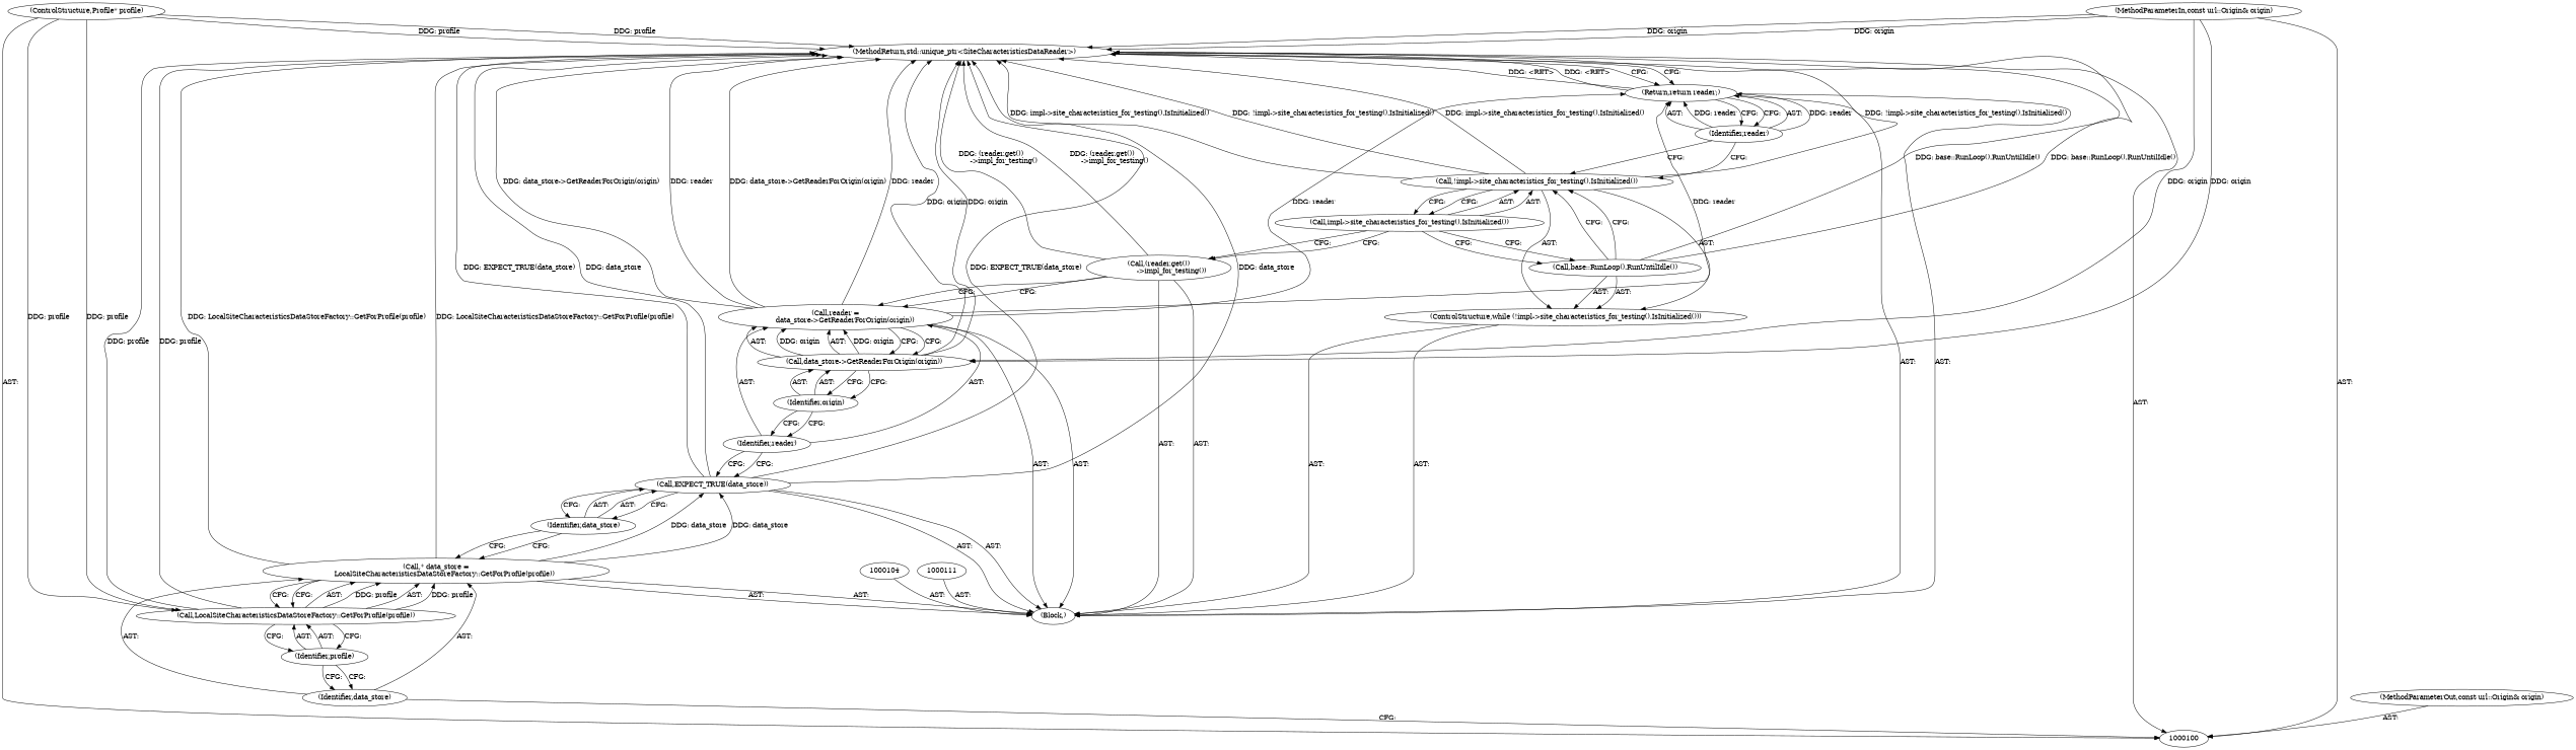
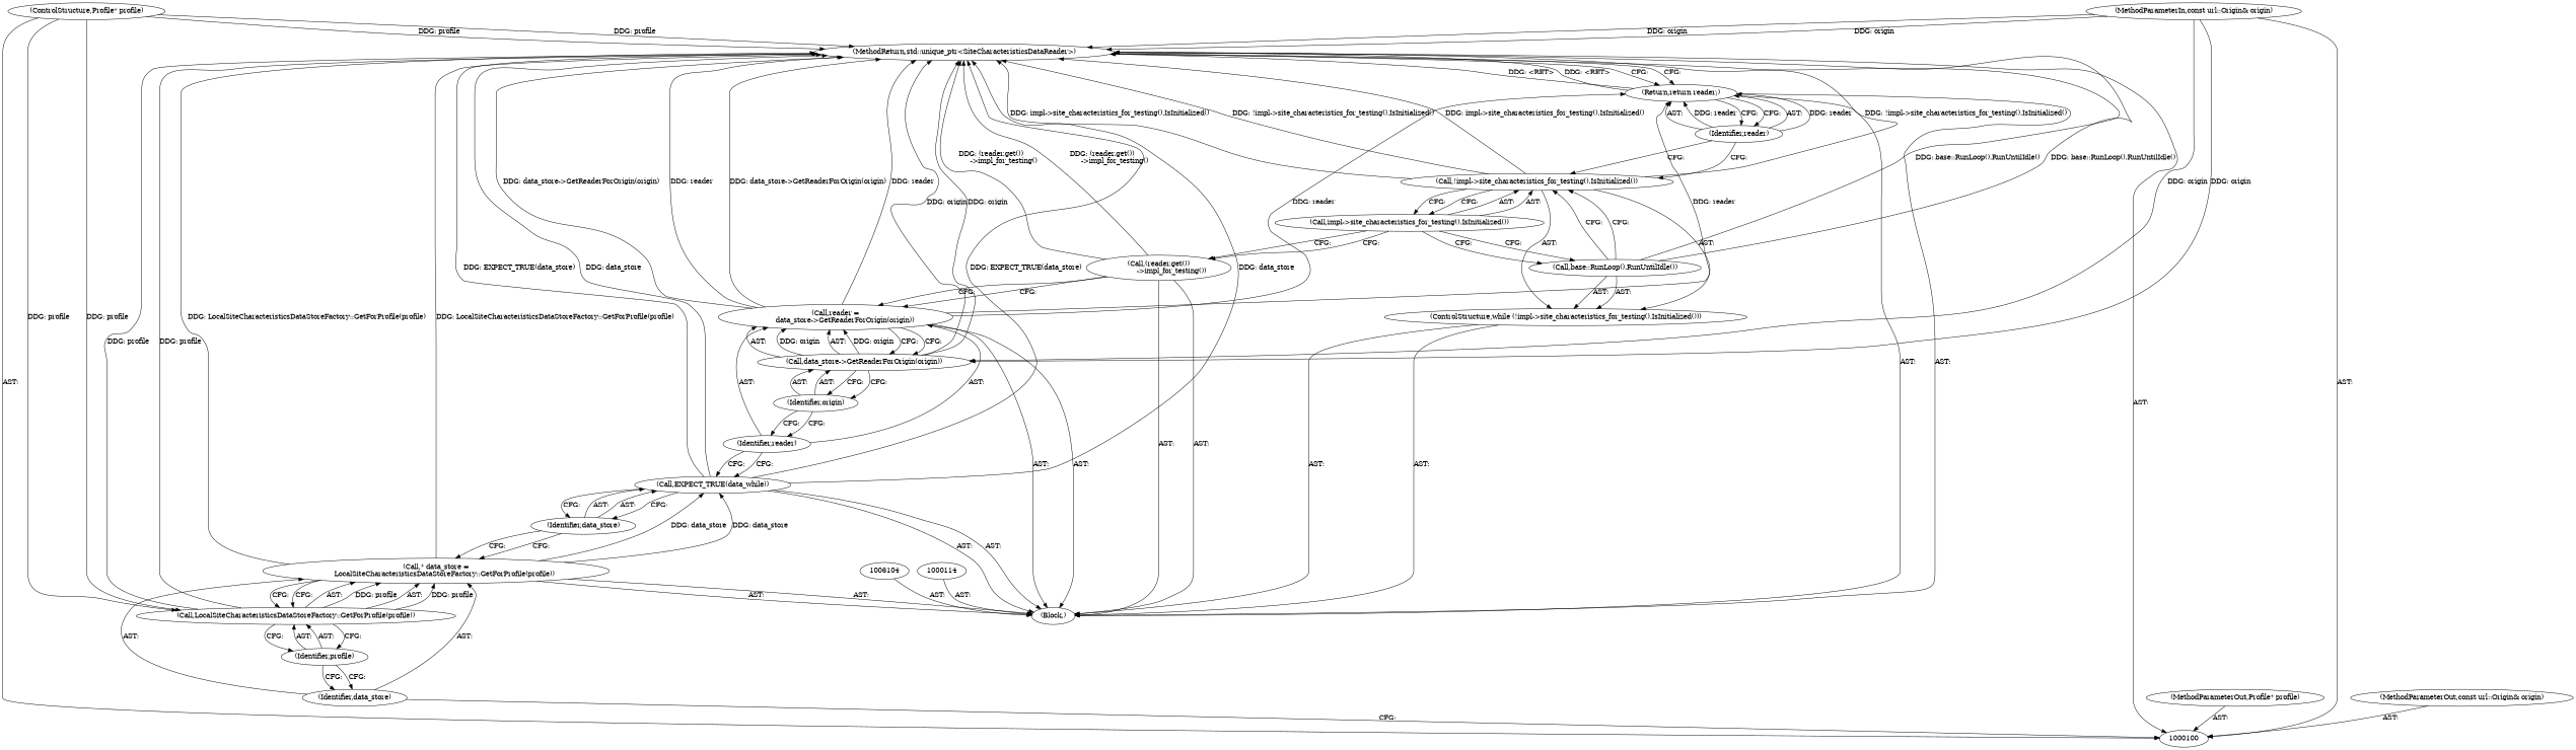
  digraph {
    n1 [label="(MethodReturn,std::unique_ptr<SiteCharacteristicsDataReader>)"]
    n2 [label="(Return,return reader;)"]
    1000100
    n4 [label="(Block,)"]
    n5 [label="(Identifier,reader)"]
    n6 [label="(Call,(reader.get())\n            ->impl_for_testing())"]
    n7 [label="(Call,reader =\n         data_store->GetReaderForOrigin(origin))"]
    n8 [label="(Call,data_store->GetReaderForOrigin(origin))"]
    n9 [label="(Call,!impl->site_characteristics_for_testing().IsInitialized())"]
    n10 [label="(Call,impl->site_characteristics_for_testing().IsInitialized())"]
    n11 [label="(ControlStructure,while (!impl->site_characteristics_for_testing().IsInitialized()))"]
    n12 [label="(Call,base::RunLoop().RunUntilIdle())"]
    n13 [label="(ControlStructure,Profile* profile)"]
    n14 [label="(Call,LocalSiteCharacteristicsDataStoreFactory::GetForProfile(profile))"]
    n15 [label="(Call,* data_store =\n        LocalSiteCharacteristicsDataStoreFactory::GetForProfile(profile))"]
    n16 [label="(Identifier,profile)"]
+   n17 [label="(MethodParameterOut,Profile* profile)"]
    n18 [label="(MethodParameterIn,const url::Origin& origin)"]
    n19 [label="(Identifier,origin)"]
    n20 [label="(MethodParameterOut,const url::Origin& origin)"]
-   n21 [label="(Call,EXPECT_TRUE(data_store))"]
+   n21 [label="(Call,EXPECT_TRUE(data_while))"]
    n22 [label="(Identifier,data_store)"]
    n23 [label="(Identifier,data_store)"]
    n24 [label="(Identifier,reader)"]
-   1000104
-   1000111
+   1000104 [label=1006104]
+   1000111 [label=1000114]
    n1 -> n2 [label="CFG: "]
    n1 -> n2 [label="CFG: "]
    n1 -> 1000100 [label="AST: "]
    n2 -> n1 [label="DDG: <RET>"]
    n2 -> n1 [label="DDG: <RET>"]
    n2 -> n4 [label="AST: "]
    n2 -> n4 [label="AST: "]
    n2 -> n5 [label="CFG: "]
    n2 -> n5 [label="CFG: "]
    n5 -> n2 [label="AST: "]
    n5 -> n2 [label="DDG: reader"]
    n5 -> n2 [label="AST: "]
    n5 -> n2 [label="DDG: reader"]
    n5 -> n9 [label="CFG: "]
    n5 -> n9 [label="CFG: "]
    n6 -> n1 [label="DDG: (reader.get())\n            ->impl_for_testing()"]
    n6 -> n1 [label="DDG: (reader.get())\n            ->impl_for_testing()"]
    n6 -> n4 [label="AST: "]
    n6 -> n4 [label="AST: "]
    n6 -> n7 [label="CFG: "]
    n6 -> n7 [label="CFG: "]
    n7 -> n1 [label="DDG: data_store->GetReaderForOrigin(origin)"]
    n7 -> n1 [label="DDG: reader"]
    n7 -> n1 [label="DDG: data_store->GetReaderForOrigin(origin)"]
    n7 -> n1 [label="DDG: reader"]
    n7 -> n2 [label="DDG: reader"]
    n7 -> n2 [label="DDG: reader"]
    n7 -> n4 [label="AST: "]
    n7 -> n4 [label="AST: "]
    n7 -> n8 [label="CFG: "]
    n7 -> n8 [label="CFG: "]
    n8 -> n1 [label="DDG: origin"]
    n8 -> n1 [label="DDG: origin"]
    n8 -> n7 [label="AST: "]
    n8 -> n7 [label="DDG: origin"]
    n8 -> n7 [label="AST: "]
    n8 -> n7 [label="DDG: origin"]
    n8 -> n19 [label="CFG: "]
    n8 -> n19 [label="CFG: "]
    n9 -> n1 [label="DDG: !impl->site_characteristics_for_testing().IsInitialized()"]
    n9 -> n1 [label="DDG: impl->site_characteristics_for_testing().IsInitialized()"]
    n9 -> n1 [label="DDG: !impl->site_characteristics_for_testing().IsInitialized()"]
    n9 -> n1 [label="DDG: impl->site_characteristics_for_testing().IsInitialized()"]
    n9 -> n10 [label="CFG: "]
    n9 -> n10 [label="CFG: "]
    n9 -> n11 [label="AST: "]
    n9 -> n11 [label="AST: "]
    n10 -> n6 [label="CFG: "]
    n10 -> n6 [label="CFG: "]
    n10 -> n9 [label="AST: "]
    n10 -> n9 [label="AST: "]
    n10 -> n12 [label="CFG: "]
    n10 -> n12 [label="CFG: "]
    n11 -> n4 [label="AST: "]
    n11 -> n4 [label="AST: "]
    n12 -> n1 [label="DDG: base::RunLoop().RunUntilIdle()"]
    n12 -> n1 [label="DDG: base::RunLoop().RunUntilIdle()"]
    n12 -> n9 [label="CFG: "]
    n12 -> n9 [label="CFG: "]
    n12 -> n11 [label="AST: "]
    n12 -> n11 [label="AST: "]
    n13 -> n1 [label="DDG: profile"]
    n13 -> n1 [label="DDG: profile"]
    n13 -> 1000100 [label="AST: "]
    n13 -> n14 [label="DDG: profile"]
    n13 -> n14 [label="DDG: profile"]
    n14 -> n1 [label="DDG: profile"]
    n14 -> n1 [label="DDG: profile"]
    n14 -> n15 [label="AST: "]
    n14 -> n15 [label="DDG: profile"]
    n14 -> n15 [label="AST: "]
    n14 -> n15 [label="DDG: profile"]
    n14 -> n16 [label="CFG: "]
    n14 -> n16 [label="CFG: "]
    n15 -> n1 [label="DDG: LocalSiteCharacteristicsDataStoreFactory::GetForProfile(profile)"]
    n15 -> n1 [label="DDG: LocalSiteCharacteristicsDataStoreFactory::GetForProfile(profile)"]
    n15 -> n4 [label="AST: "]
    n15 -> n4 [label="AST: "]
    n15 -> n14 [label="CFG: "]
    n15 -> n14 [label="CFG: "]
    n15 -> n21 [label="DDG: data_store"]
    n15 -> n21 [label="DDG: data_store"]
    n16 -> n14 [label="AST: "]
    n16 -> n14 [label="AST: "]
    n16 -> n23 [label="CFG: "]
    n16 -> n23 [label="CFG: "]
+   n17 -> 1000100 [label="AST: "]
    n18 -> n1 [label="DDG: origin"]
    n18 -> n1 [label="DDG: origin"]
    n18 -> 1000100 [label="AST: "]
    n18 -> n8 [label="DDG: origin"]
    n18 -> n8 [label="DDG: origin"]
    n19 -> n8 [label="AST: "]
    n19 -> n8 [label="AST: "]
    n19 -> n24 [label="CFG: "]
    n19 -> n24 [label="CFG: "]
    n20 -> 1000100 [label="AST: "]
    n21 -> n1 [label="DDG: EXPECT_TRUE(data_store)"]
    n21 -> n1 [label="DDG: data_store"]
    n21 -> n1 [label="DDG: EXPECT_TRUE(data_store)"]
    n21 -> n1 [label="DDG: data_store"]
    n21 -> n4 [label="AST: "]
    n21 -> n4 [label="AST: "]
    n21 -> n22 [label="CFG: "]
    n21 -> n22 [label="CFG: "]
    n22 -> n15 [label="CFG: "]
    n22 -> n15 [label="CFG: "]
    n22 -> n21 [label="AST: "]
    n22 -> n21 [label="AST: "]
    n23 -> 1000100 [label="CFG: "]
    n23 -> n15 [label="AST: "]
    n23 -> n15 [label="AST: "]
    n24 -> n7 [label="AST: "]
    n24 -> n7 [label="AST: "]
    n24 -> n21 [label="CFG: "]
    n24 -> n21 [label="CFG: "]
    1000104 -> n4 [label="AST: "]
    1000111 -> n4 [label="AST: "]
  }
